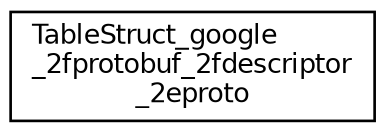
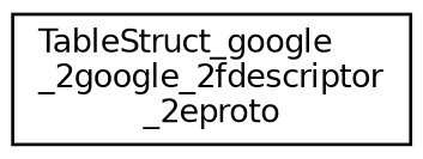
  digraph {
    rankdir=LR
-   n1 [color=black fillcolor=white fontname=Helvetica fontsize=10 height=0.2 label="TableStruct_google\l_2fprotobuf_2fdescriptor\l_2eproto" shape=record style=filled width=0.4]
+   n1 [color=black fillcolor=white fontname=Helvetica fontsize=10 height=0.2 label="TableStruct_google\l_2google_2fdescriptor\l_2eproto" shape=record style=filled width=0.4]
  }
